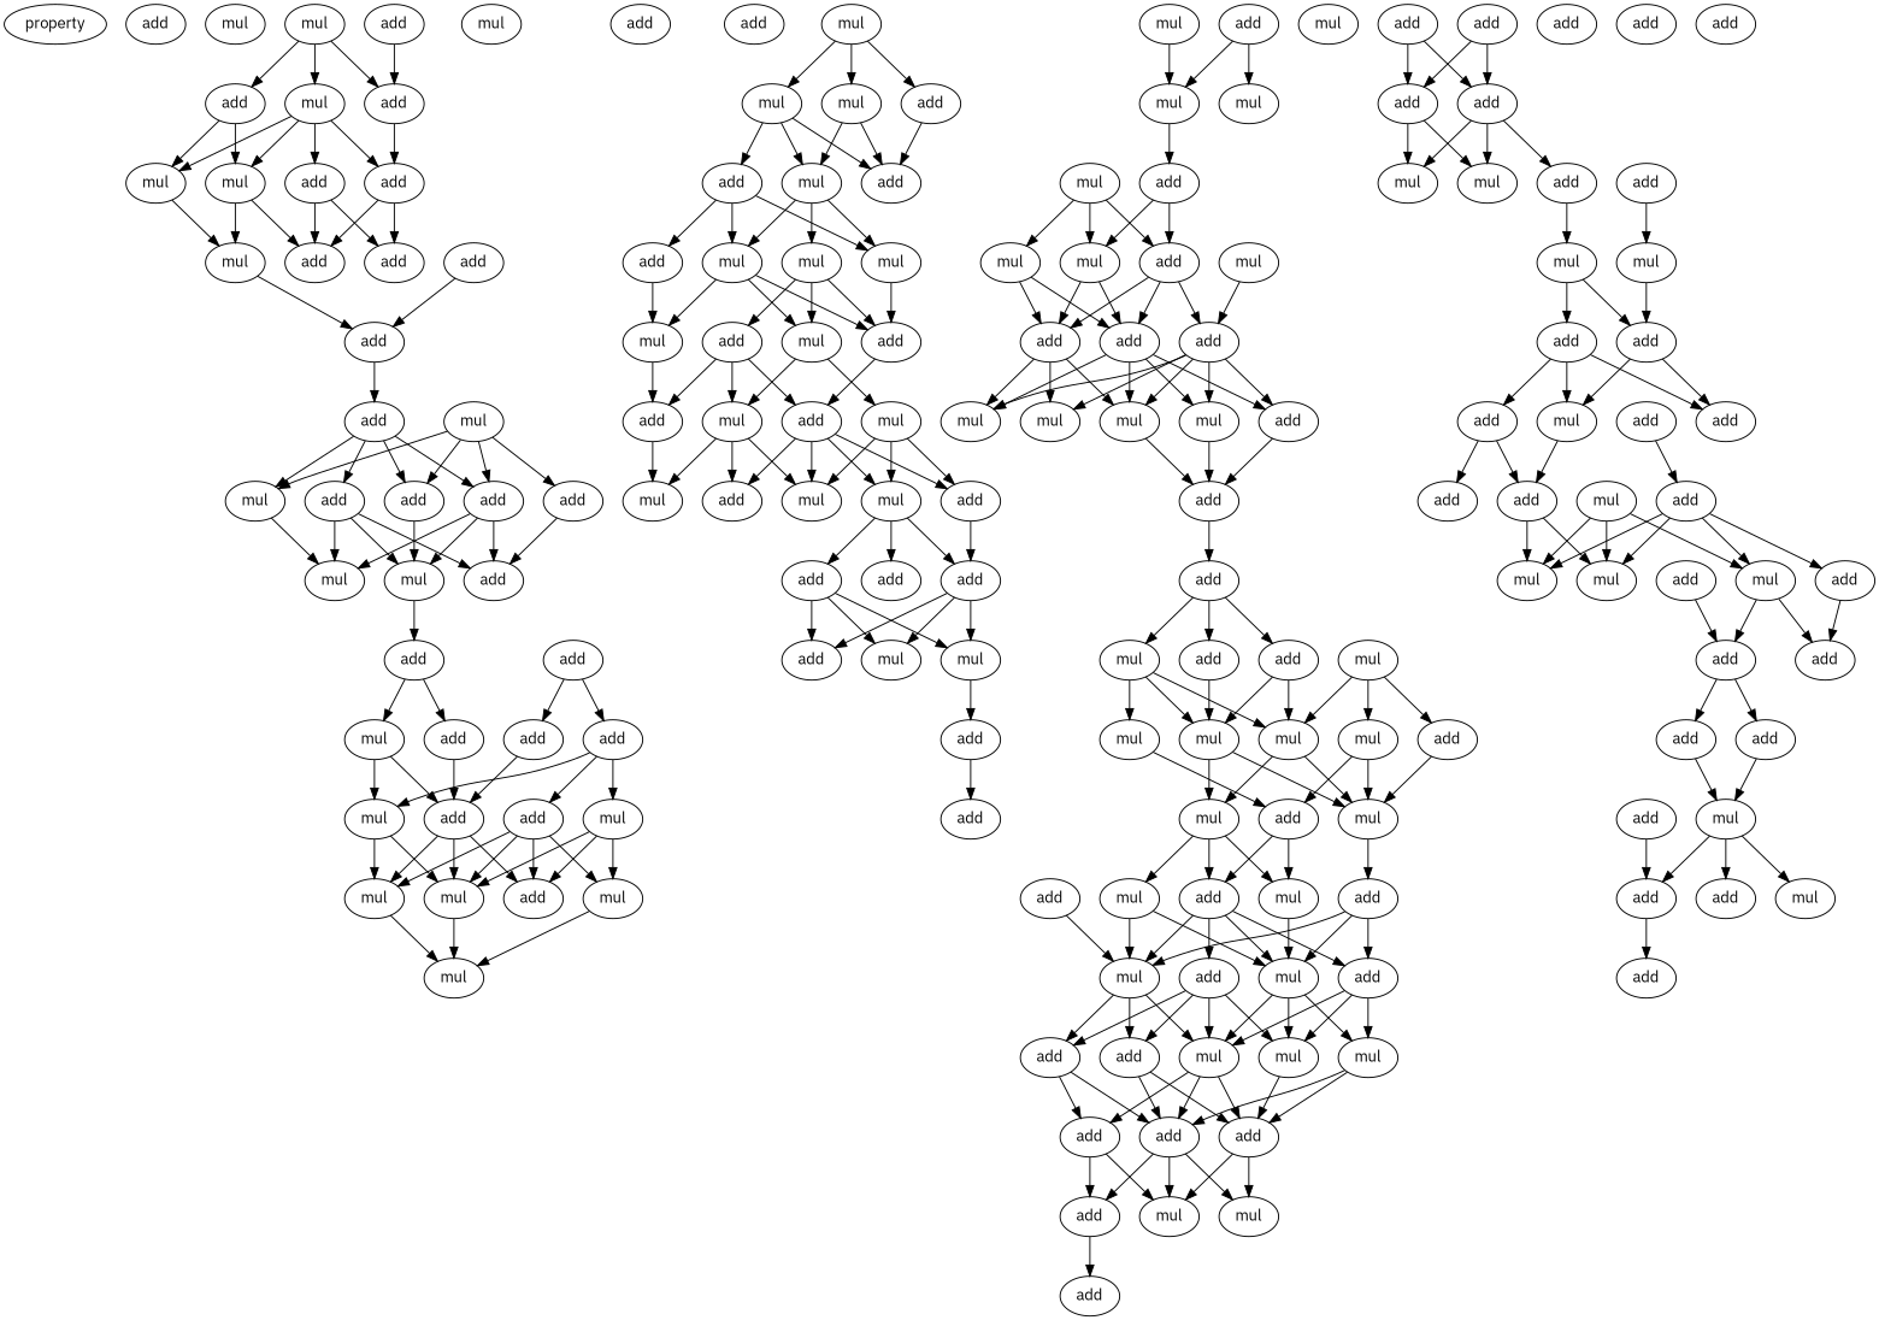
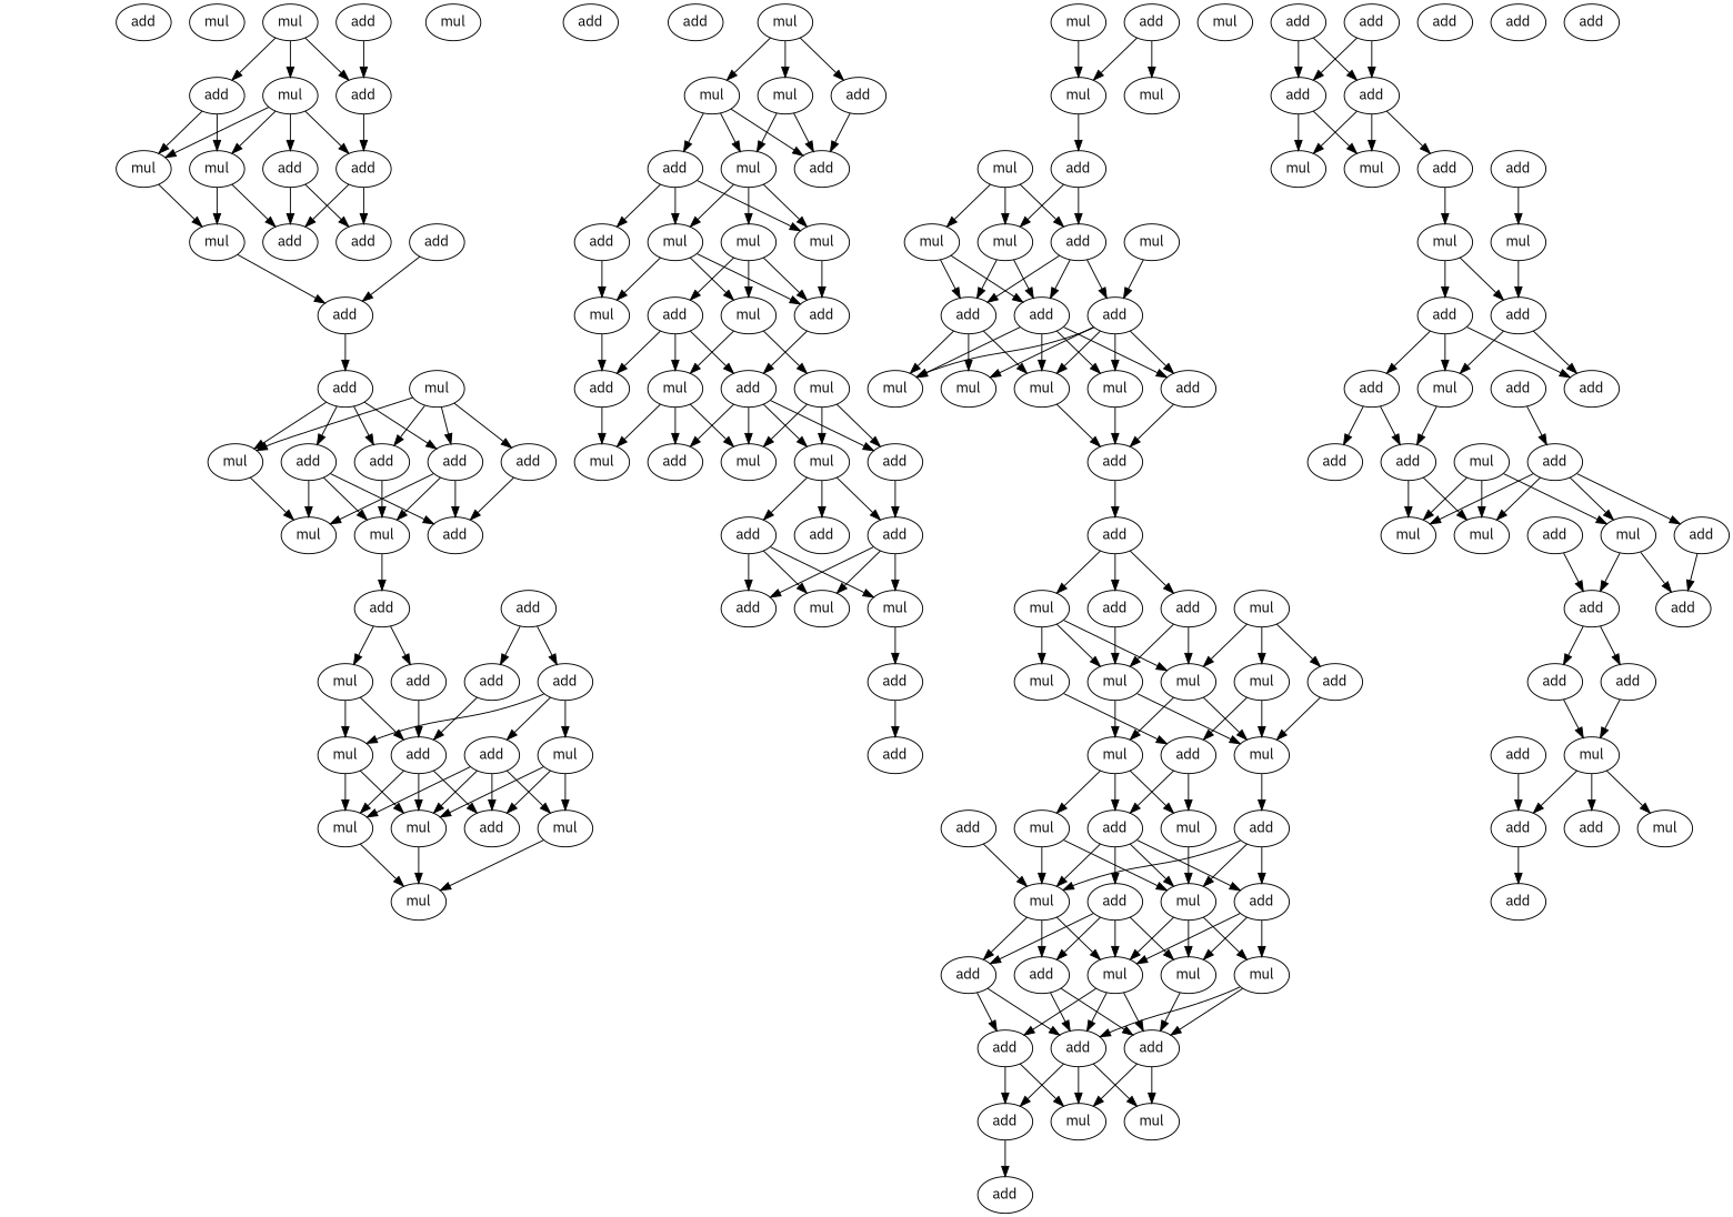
  digraph {
    fontname="IBM Plex Sans"
    node [fontcolor=black fontname="IBM Plex Sans"]
    edge [fontname="IBM Plex Sans"]
-   property [lf=1.1 mul=2]
    n2 [label=add]
    n3 [label=mul]
    n4 [label=add]
    n5 [label=add]
    n6 [label=mul]
    n7 [label=mul]
    n8 [label=add]
    n9 [label=mul]
    n10 [label=add]
    n11 [label=add]
    n12 [label=mul]
    n13 [label=mul]
    n14 [label=add]
    n15 [label=add]
    n16 [label=add]
    n17 [label=add]
    n18 [label=add]
    n19 [label=add]
    n20 [label=mul]
    n21 [label=add]
    n22 [label=add]
    n23 [label=mul]
    n24 [label=mul]
    n25 [label=add]
    n26 [label=add]
    n27 [label=add]
    n28 [label=mul]
    n29 [label=mul]
    n30 [label=add]
    n31 [label=add]
    n32 [label=mul]
    n33 [label=add]
    n34 [label=add]
    n35 [label=add]
    n36 [label=add]
    n37 [label=mul]
    n38 [label=add]
    n39 [label=mul]
    n40 [label=mul]
    n41 [label=add]
    n42 [label=mul]
    n43 [label=mul]
    n44 [label=mul]
    n45 [label=add]
    n46 [label=mul]
    n47 [label=mul]
    n48 [label=mul]
    n49 [label=add]
    n50 [label=add]
    n51 [label=add]
    n52 [label=mul]
    n53 [label=add]
    n54 [label=mul]
    n55 [label=mul]
    n56 [label=mul]
    n57 [label=mul]
    n58 [label=add]
    n59 [label=add]
    n60 [label=mul]
    n61 [label=add]
    n62 [label=add]
    n63 [label=mul]
    n64 [label=mul]
    n65 [label=mul]
    n66 [label=add]
    n67 [label=mul]
    n68 [label=mul]
    n69 [label=add]
    n70 [label=add]
    n71 [label=add]
    n72 [label=add]
    n73 [label=add]
    n74 [label=mul]
    n75 [label=mul]
    n76 [label=add]
    n77 [label=add]
    n78 [label=mul]
    n79 [label=mul]
    n80 [label=add]
    n81 [label=mul]
    n82 [label=mul]
    n83 [label=add]
    n84 [label=mul]
    n85 [label=mul]
    n86 [label=mul]
    n87 [label=add]
    n88 [label=add]
    n89 [label=add]
    n90 [label=add]
    n91 [label=mul]
    n92 [label=mul]
    n93 [label=mul]
    n94 [label=mul]
    n95 [label=mul]
    n96 [label=add]
    n97 [label=add]
    n98 [label=add]
    n99 [label=mul]
    n100 [label=add]
    n101 [label=add]
    n102 [label=mul]
    n103 [label=mul]
    n104 [label=mul]
    n105 [label=mul]
    n106 [label=mul]
    n107 [label=add]
    n108 [label=add]
    n109 [label=mul]
    n110 [label=mul]
    n111 [label=add]
    n112 [label=mul]
    n113 [label=mul]
    n114 [label=add]
    n115 [label=add]
    n116 [label=mul]
    n117 [label=mul]
    n118 [label=add]
    n119 [label=add]
    n120 [label=mul]
    n121 [label=add]
    n122 [label=add]
    n123 [label=mul]
    n124 [label=mul]
    n125 [label=add]
    n126 [label=add]
    n127 [label=add]
    n128 [label=mul]
    n129 [label=add]
    n130 [label=mul]
    n131 [label=add]
    n132 [label=add]
    n133 [label=add]
    n134 [label=add]
    n135 [label=add]
    n136 [label=mul]
    n137 [label=mul]
    n138 [label=add]
    n139 [label=add]
    n140 [label=mul]
    n141 [label=mul]
    n142 [label=add]
    n143 [label=add]
    n144 [label=add]
    n145 [label=add]
    n146 [label=mul]
    n147 [label=add]
    n148 [label=add]
    n149 [label=add]
    n150 [label=add]
    n151 [label=add]
    n152 [label=mul]
    n153 [label=mul]
    n154 [label=mul]
    n155 [label=mul]
    n156 [label=add]
    n157 [label=add]
    n158 [label=add]
    n159 [label=add]
    n160 [label=add]
    n161 [label=add]
    n162 [label=mul]
    n163 [label=add]
    n164 [label=add]
    n165 [label=mul]
    n166 [label=add]
    n167 [label=add]
    n168 [label=add]
    n169 [label=add]
    n4 -> n5
    n5 -> n10
    n6 -> n5
    n6 -> n7
    n6 -> n8
    n7 -> n9
    n7 -> n10
    n7 -> n11
    n7 -> n12
    n8 -> n9
    n8 -> n12
    n9 -> n13
    n10 -> n14
    n10 -> n15
    n11 -> n14
    n11 -> n15
    n12 -> n13
    n12 -> n14
    n13 -> n16
    n16 -> n18
    n17 -> n16
    n18 -> n19
    n18 -> n20
    n18 -> n21
    n18 -> n22
    n19 -> n28
    n20 -> n29
    n21 -> n27
    n21 -> n28
    n21 -> n29
    n22 -> n27
    n22 -> n28
    n22 -> n29
    n24 -> n19
    n24 -> n20
    n24 -> n22
    n24 -> n25
    n25 -> n27
    n28 -> n30
    n30 -> n31
    n30 -> n32
    n31 -> n36
    n32 -> n36
    n32 -> n37
    n33 -> n34
    n33 -> n35
    n34 -> n36
    n35 -> n37
    n35 -> n38
    n35 -> n39
    n36 -> n40
    n36 -> n41
    n36 -> n42
    n37 -> n40
    n37 -> n42
    n38 -> n40
    n38 -> n41
    n38 -> n42
    n38 -> n43
    n39 -> n40
    n39 -> n41
    n39 -> n43
    n40 -> n44
    n42 -> n44
    n43 -> n44
    n46 -> n47
    n46 -> n48
    n46 -> n49
    n47 -> n50
    n47 -> n51
    n47 -> n52
    n48 -> n50
    n48 -> n52
    n49 -> n50
    n51 -> n53
    n51 -> n54
    n51 -> n55
    n52 -> n54
    n52 -> n55
    n52 -> n56
    n53 -> n57
    n54 -> n57
    n54 -> n59
    n54 -> n60
    n55 -> n59
    n56 -> n58
    n56 -> n59
    n56 -> n60
    n57 -> n61
    n58 -> n61
    n58 -> n62
    n58 -> n63
    n59 -> n62
    n60 -> n63
    n60 -> n64
    n61 -> n65
    n62 -> n66
    n62 -> n67
    n62 -> n68
    n62 -> n69
    n63 -> n65
    n63 -> n68
    n63 -> n69
    n64 -> n66
    n64 -> n67
    n64 -> n68
    n66 -> n70
    n67 -> n70
    n67 -> n71
    n67 -> n72
    n70 -> n73
    n70 -> n74
    n70 -> n75
    n71 -> n73
    n71 -> n74
    n71 -> n75
    n75 -> n76
    n76 -> n77
    n78 -> n79
    n79 -> n83
    n80 -> n79
    n80 -> n81
    n83 -> n86
    n83 -> n87
    n84 -> n85
    n84 -> n86
    n84 -> n87
    n85 -> n88
    n85 -> n89
    n86 -> n88
    n86 -> n89
    n87 -> n88
    n87 -> n89
    n87 -> n90
    n88 -> n92
    n88 -> n93
    n88 -> n94
    n89 -> n92
    n89 -> n94
    n89 -> n95
    n89 -> n96
    n90 -> n92
    n90 -> n93
    n90 -> n94
    n90 -> n95
    n90 -> n96
    n91 -> n90
    n94 -> n97
    n95 -> n97
    n96 -> n97
    n97 -> n98
    n98 -> n99
    n98 -> n100
    n98 -> n101
    n99 -> n102
    n99 -> n103
    n99 -> n104
    n100 -> n103
    n100 -> n104
    n101 -> n104
    n102 -> n108
    n103 -> n109
    n103 -> n110
    n104 -> n109
    n104 -> n110
    n105 -> n103
    n105 -> n106
    n105 -> n107
    n106 -> n108
    n106 -> n109
    n107 -> n109
    n108 -> n111
    n108 -> n112
    n109 -> n114
    n110 -> n111
    n110 -> n112
    n110 -> n113
    n111 -> n115
    n111 -> n116
    n111 -> n117
    n111 -> n118
    n112 -> n117
    n113 -> n116
    n113 -> n117
    n114 -> n116
    n114 -> n117
    n114 -> n118
    n115 -> n120
    n115 -> n121
    n115 -> n122
    n115 -> n123
    n116 -> n121
    n116 -> n122
    n116 -> n123
    n117 -> n120
    n117 -> n123
    n117 -> n124
    n118 -> n120
    n118 -> n123
    n118 -> n124
    n119 -> n116
    n120 -> n125
    n121 -> n126
    n121 -> n127
    n122 -> n125
    n122 -> n127
    n123 -> n125
    n123 -> n126
    n123 -> n127
    n124 -> n125
    n124 -> n127
    n125 -> n128
    n125 -> n130
    n126 -> n128
    n126 -> n129
    n127 -> n128
    n127 -> n129
    n127 -> n130
    n129 -> n131
    n132 -> n133
    n132 -> n134
    n133 -> n136
    n133 -> n137
    n134 -> n136
    n134 -> n137
    n134 -> n138
    n135 -> n133
    n135 -> n134
    n138 -> n141
    n139 -> n140
    n140 -> n143
    n141 -> n142
    n141 -> n143
    n142 -> n144
    n142 -> n145
    n142 -> n146
    n143 -> n145
    n143 -> n146
    n144 -> n147
    n144 -> n148
    n146 -> n148
    n148 -> n154
    n148 -> n155
    n150 -> n151
    n151 -> n153
    n151 -> n154
    n151 -> n155
    n151 -> n156
    n152 -> n153
    n152 -> n154
    n152 -> n155
    n153 -> n157
    n153 -> n158
    n156 -> n157
    n158 -> n160
    n158 -> n161
    n159 -> n158
    n160 -> n162
    n161 -> n162
    n162 -> n164
    n162 -> n165
    n162 -> n166
    n163 -> n164
    n164 -> n167
  }
